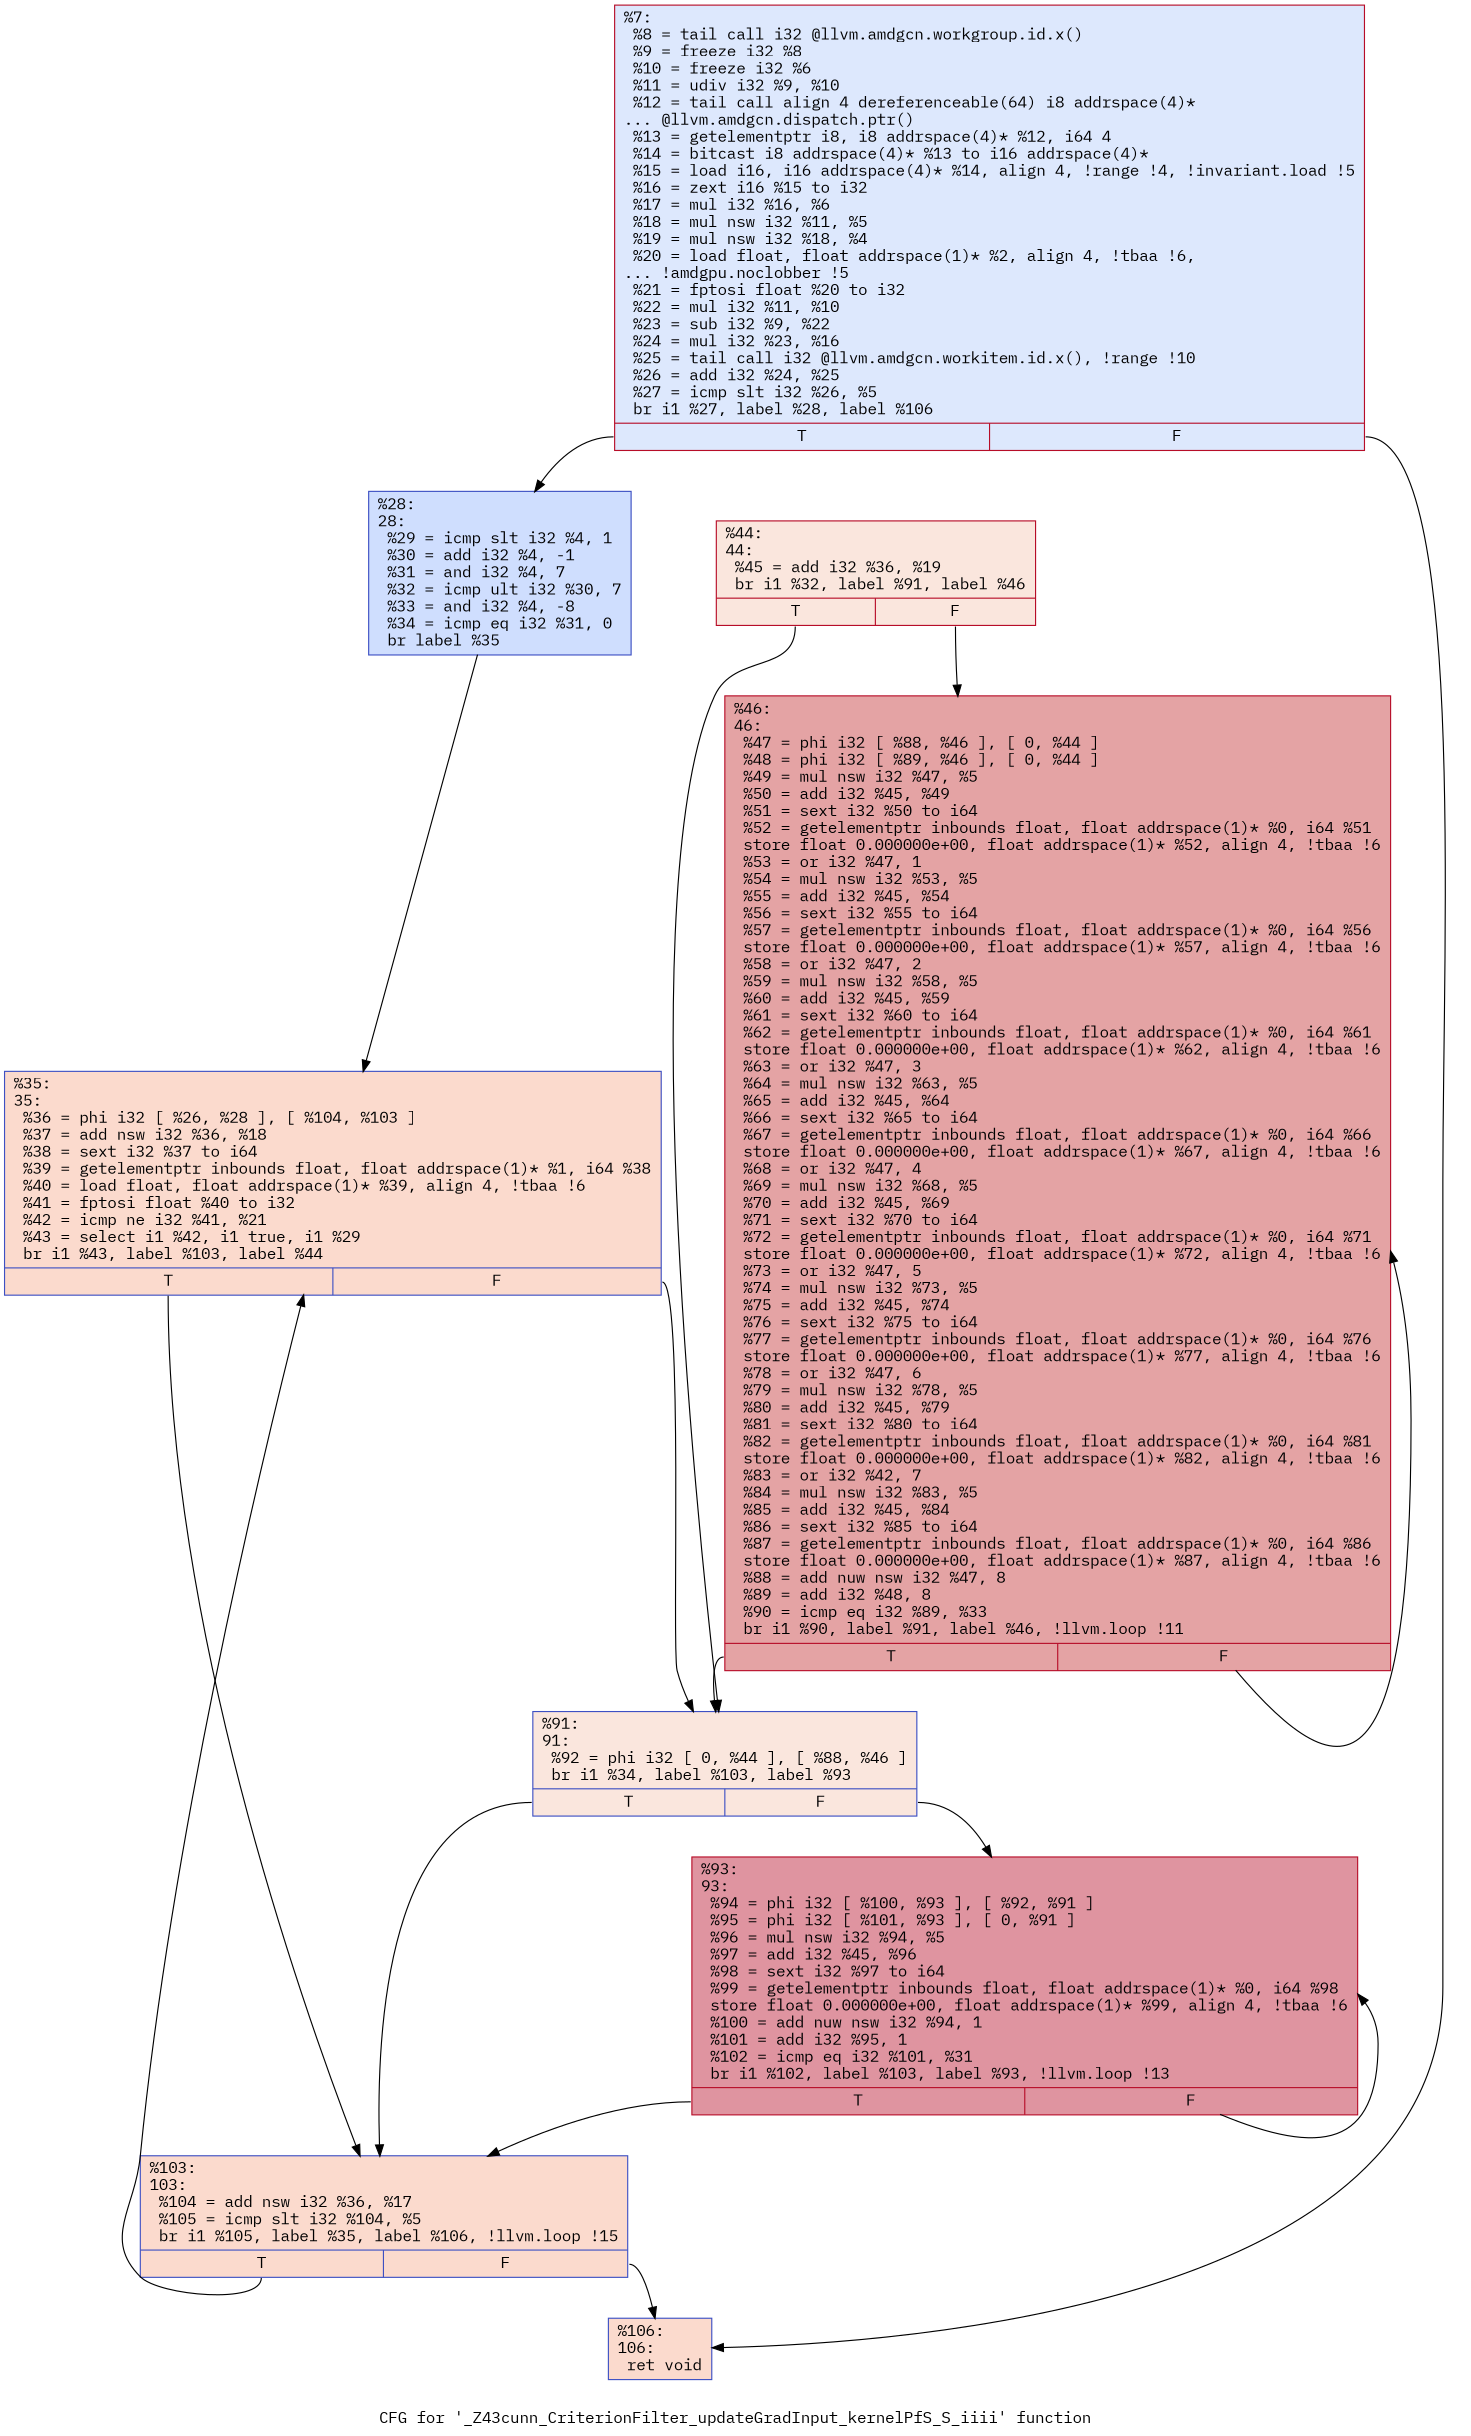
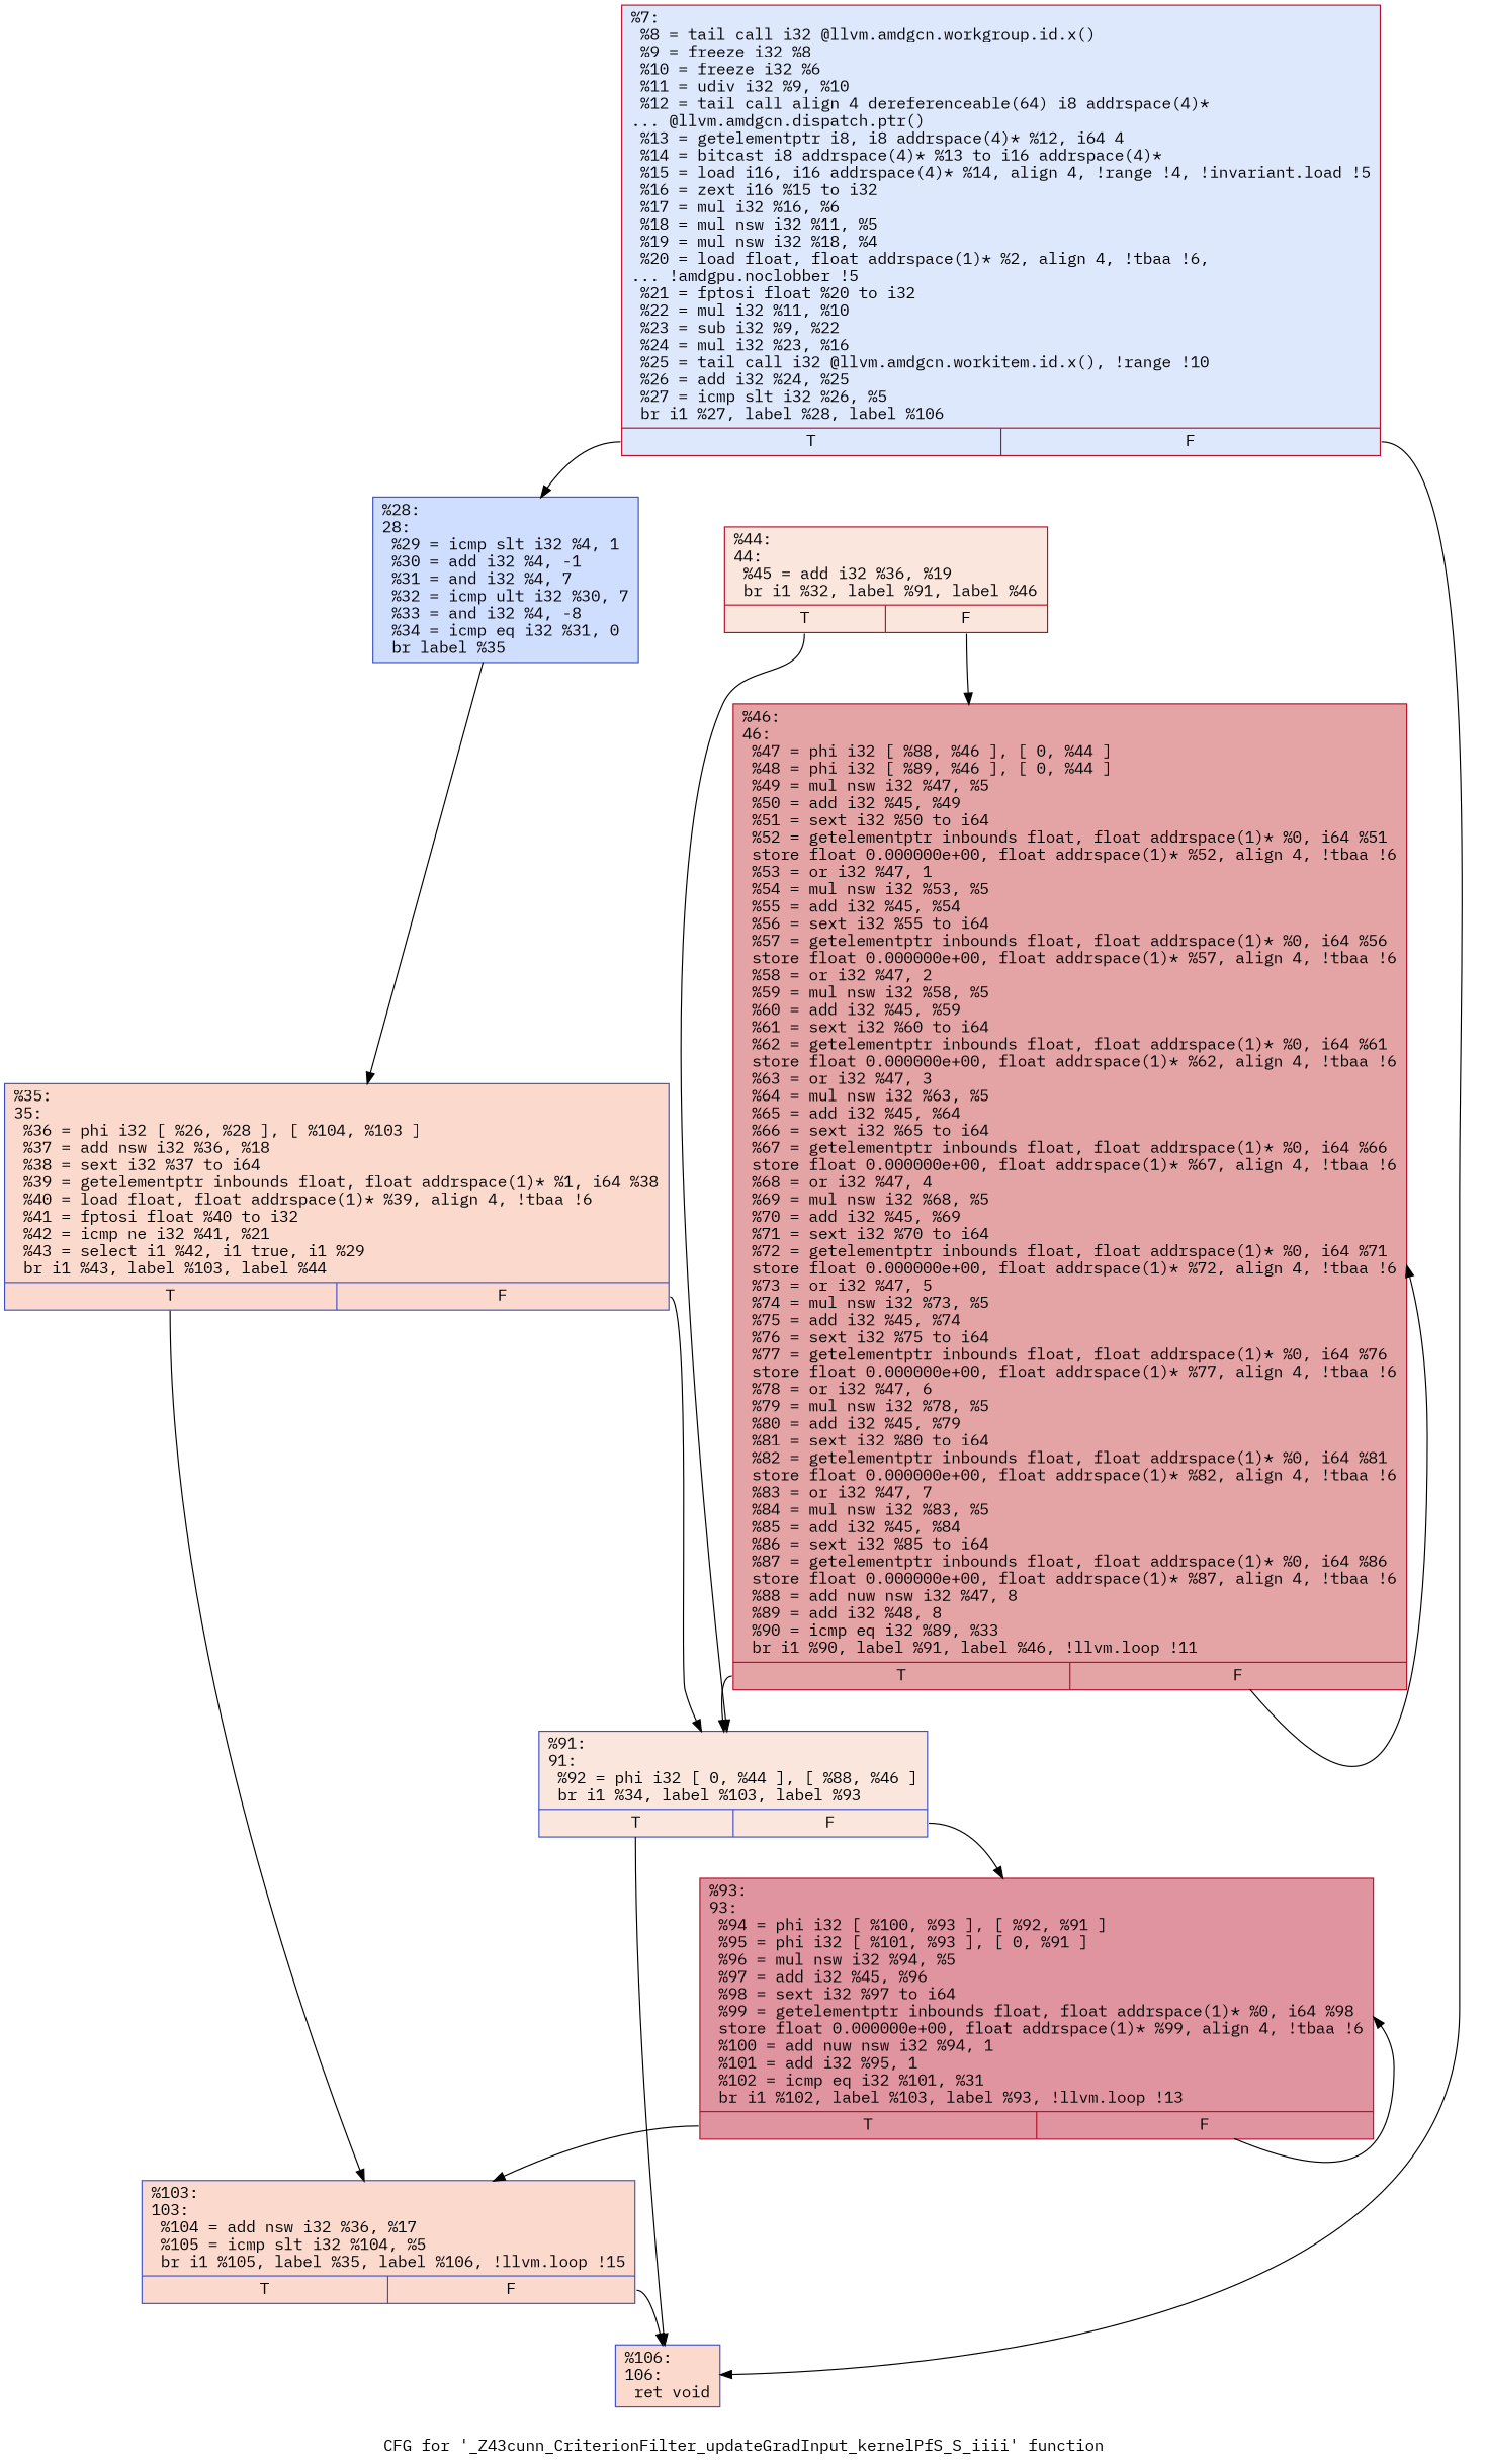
  digraph {
    fontname="IBM Plex Mono"
    label="CFG for '_Z43cunn_CriterionFilter_updateGradInput_kernelPfS_S_iiii' function"
    node [color="#3d50c3ff" fillcolor="#f7ac8e70" fontname="IBM Plex Mono" shape=record style=filled]
    edge [fontname="IBM Plex Mono" tailport=s0]
    n1 [color="#b70d28ff" fillcolor="#b2ccfb70" label="{%7:\l  %8 = tail call i32 @llvm.amdgcn.workgroup.id.x()\l  %9 = freeze i32 %8\l  %10 = freeze i32 %6\l  %11 = udiv i32 %9, %10\l  %12 = tail call align 4 dereferenceable(64) i8 addrspace(4)*\l... @llvm.amdgcn.dispatch.ptr()\l  %13 = getelementptr i8, i8 addrspace(4)* %12, i64 4\l  %14 = bitcast i8 addrspace(4)* %13 to i16 addrspace(4)*\l  %15 = load i16, i16 addrspace(4)* %14, align 4, !range !4, !invariant.load !5\l  %16 = zext i16 %15 to i32\l  %17 = mul i32 %16, %6\l  %18 = mul nsw i32 %11, %5\l  %19 = mul nsw i32 %18, %4\l  %20 = load float, float addrspace(1)* %2, align 4, !tbaa !6,\l... !amdgpu.noclobber !5\l  %21 = fptosi float %20 to i32\l  %22 = mul i32 %11, %10\l  %23 = sub i32 %9, %22\l  %24 = mul i32 %23, %16\l  %25 = tail call i32 @llvm.amdgcn.workitem.id.x(), !range !10\l  %26 = add i32 %24, %25\l  %27 = icmp slt i32 %26, %5\l  br i1 %27, label %28, label %106\l|{<s0>T|<s1>F}}"]
    n2 [fillcolor="#93b5fe70" label="{%28:\l28:                                               \l  %29 = icmp slt i32 %4, 1\l  %30 = add i32 %4, -1\l  %31 = and i32 %4, 7\l  %32 = icmp ult i32 %30, 7\l  %33 = and i32 %4, -8\l  %34 = icmp eq i32 %31, 0\l  br label %35\l}"]
    n3 [label="{%106:\l106:                                              \l  ret void\l}"]
    n4 [label="{%35:\l35:                                               \l  %36 = phi i32 [ %26, %28 ], [ %104, %103 ]\l  %37 = add nsw i32 %36, %18\l  %38 = sext i32 %37 to i64\l  %39 = getelementptr inbounds float, float addrspace(1)* %1, i64 %38\l  %40 = load float, float addrspace(1)* %39, align 4, !tbaa !6\l  %41 = fptosi float %40 to i32\l  %42 = icmp ne i32 %41, %21\l  %43 = select i1 %42, i1 true, i1 %29\l  br i1 %43, label %103, label %44\l|{<s0>T|<s1>F}}"]
    n5 [label="{%103:\l103:                                              \l  %104 = add nsw i32 %36, %17\l  %105 = icmp slt i32 %104, %5\l  br i1 %105, label %35, label %106, !llvm.loop !15\l|{<s0>T|<s1>F}}"]
    n6 [fillcolor="#f3c7b170" label="{%91:\l91:                                               \l  %92 = phi i32 [ 0, %44 ], [ %88, %46 ]\l  br i1 %34, label %103, label %93\l|{<s0>T|<s1>F}}"]
    n7 [color="#b70d28ff" fillcolor="#f3c7b170" label="{%44:\l44:                                               \l  %45 = add i32 %36, %19\l  br i1 %32, label %91, label %46\l|{<s0>T|<s1>F}}"]
-   n8 [color="#b70d28ff" fillcolor="#c32e3170" label="{%46:\l46:                                               \l  %47 = phi i32 [ %88, %46 ], [ 0, %44 ]\l  %48 = phi i32 [ %89, %46 ], [ 0, %44 ]\l  %49 = mul nsw i32 %47, %5\l  %50 = add i32 %45, %49\l  %51 = sext i32 %50 to i64\l  %52 = getelementptr inbounds float, float addrspace(1)* %0, i64 %51\l  store float 0.000000e+00, float addrspace(1)* %52, align 4, !tbaa !6\l  %53 = or i32 %47, 1\l  %54 = mul nsw i32 %53, %5\l  %55 = add i32 %45, %54\l  %56 = sext i32 %55 to i64\l  %57 = getelementptr inbounds float, float addrspace(1)* %0, i64 %56\l  store float 0.000000e+00, float addrspace(1)* %57, align 4, !tbaa !6\l  %58 = or i32 %47, 2\l  %59 = mul nsw i32 %58, %5\l  %60 = add i32 %45, %59\l  %61 = sext i32 %60 to i64\l  %62 = getelementptr inbounds float, float addrspace(1)* %0, i64 %61\l  store float 0.000000e+00, float addrspace(1)* %62, align 4, !tbaa !6\l  %63 = or i32 %47, 3\l  %64 = mul nsw i32 %63, %5\l  %65 = add i32 %45, %64\l  %66 = sext i32 %65 to i64\l  %67 = getelementptr inbounds float, float addrspace(1)* %0, i64 %66\l  store float 0.000000e+00, float addrspace(1)* %67, align 4, !tbaa !6\l  %68 = or i32 %47, 4\l  %69 = mul nsw i32 %68, %5\l  %70 = add i32 %45, %69\l  %71 = sext i32 %70 to i64\l  %72 = getelementptr inbounds float, float addrspace(1)* %0, i64 %71\l  store float 0.000000e+00, float addrspace(1)* %72, align 4, !tbaa !6\l  %73 = or i32 %47, 5\l  %74 = mul nsw i32 %73, %5\l  %75 = add i32 %45, %74\l  %76 = sext i32 %75 to i64\l  %77 = getelementptr inbounds float, float addrspace(1)* %0, i64 %76\l  store float 0.000000e+00, float addrspace(1)* %77, align 4, !tbaa !6\l  %78 = or i32 %47, 6\l  %79 = mul nsw i32 %78, %5\l  %80 = add i32 %45, %79\l  %81 = sext i32 %80 to i64\l  %82 = getelementptr inbounds float, float addrspace(1)* %0, i64 %81\l  store float 0.000000e+00, float addrspace(1)* %82, align 4, !tbaa !6\l  %83 = or i32 %42, 7\l  %84 = mul nsw i32 %83, %5\l  %85 = add i32 %45, %84\l  %86 = sext i32 %85 to i64\l  %87 = getelementptr inbounds float, float addrspace(1)* %0, i64 %86\l  store float 0.000000e+00, float addrspace(1)* %87, align 4, !tbaa !6\l  %88 = add nuw nsw i32 %47, 8\l  %89 = add i32 %48, 8\l  %90 = icmp eq i32 %89, %33\l  br i1 %90, label %91, label %46, !llvm.loop !11\l|{<s0>T|<s1>F}}"]
+   n8 [color="#b70d28ff" fillcolor="#c32e3170" label="{%46:\l46:                                               \l  %47 = phi i32 [ %88, %46 ], [ 0, %44 ]\l  %48 = phi i32 [ %89, %46 ], [ 0, %44 ]\l  %49 = mul nsw i32 %47, %5\l  %50 = add i32 %45, %49\l  %51 = sext i32 %50 to i64\l  %52 = getelementptr inbounds float, float addrspace(1)* %0, i64 %51\l  store float 0.000000e+00, float addrspace(1)* %52, align 4, !tbaa !6\l  %53 = or i32 %47, 1\l  %54 = mul nsw i32 %53, %5\l  %55 = add i32 %45, %54\l  %56 = sext i32 %55 to i64\l  %57 = getelementptr inbounds float, float addrspace(1)* %0, i64 %56\l  store float 0.000000e+00, float addrspace(1)* %57, align 4, !tbaa !6\l  %58 = or i32 %47, 2\l  %59 = mul nsw i32 %58, %5\l  %60 = add i32 %45, %59\l  %61 = sext i32 %60 to i64\l  %62 = getelementptr inbounds float, float addrspace(1)* %0, i64 %61\l  store float 0.000000e+00, float addrspace(1)* %62, align 4, !tbaa !6\l  %63 = or i32 %47, 3\l  %64 = mul nsw i32 %63, %5\l  %65 = add i32 %45, %64\l  %66 = sext i32 %65 to i64\l  %67 = getelementptr inbounds float, float addrspace(1)* %0, i64 %66\l  store float 0.000000e+00, float addrspace(1)* %67, align 4, !tbaa !6\l  %68 = or i32 %47, 4\l  %69 = mul nsw i32 %68, %5\l  %70 = add i32 %45, %69\l  %71 = sext i32 %70 to i64\l  %72 = getelementptr inbounds float, float addrspace(1)* %0, i64 %71\l  store float 0.000000e+00, float addrspace(1)* %72, align 4, !tbaa !6\l  %73 = or i32 %47, 5\l  %74 = mul nsw i32 %73, %5\l  %75 = add i32 %45, %74\l  %76 = sext i32 %75 to i64\l  %77 = getelementptr inbounds float, float addrspace(1)* %0, i64 %76\l  store float 0.000000e+00, float addrspace(1)* %77, align 4, !tbaa !6\l  %78 = or i32 %47, 6\l  %79 = mul nsw i32 %78, %5\l  %80 = add i32 %45, %79\l  %81 = sext i32 %80 to i64\l  %82 = getelementptr inbounds float, float addrspace(1)* %0, i64 %81\l  store float 0.000000e+00, float addrspace(1)* %82, align 4, !tbaa !6\l  %83 = or i32 %47, 7\l  %84 = mul nsw i32 %83, %5\l  %85 = add i32 %45, %84\l  %86 = sext i32 %85 to i64\l  %87 = getelementptr inbounds float, float addrspace(1)* %0, i64 %86\l  store float 0.000000e+00, float addrspace(1)* %87, align 4, !tbaa !6\l  %88 = add nuw nsw i32 %47, 8\l  %89 = add i32 %48, 8\l  %90 = icmp eq i32 %89, %33\l  br i1 %90, label %91, label %46, !llvm.loop !11\l|{<s0>T|<s1>F}}"]
    n9 [color="#b70d28ff" fillcolor="#b70d2870" label="{%93:\l93:                                               \l  %94 = phi i32 [ %100, %93 ], [ %92, %91 ]\l  %95 = phi i32 [ %101, %93 ], [ 0, %91 ]\l  %96 = mul nsw i32 %94, %5\l  %97 = add i32 %45, %96\l  %98 = sext i32 %97 to i64\l  %99 = getelementptr inbounds float, float addrspace(1)* %0, i64 %98\l  store float 0.000000e+00, float addrspace(1)* %99, align 4, !tbaa !6\l  %100 = add nuw nsw i32 %94, 1\l  %101 = add i32 %95, 1\l  %102 = icmp eq i32 %101, %31\l  br i1 %102, label %103, label %93, !llvm.loop !13\l|{<s0>T|<s1>F}}"]
    n1 -> n2
    n1 -> n3 [tailport=s1]
    n2 -> n4
    n4 -> n5
    n4 -> n6 [tailport=s1]
    n5 -> n3 [tailport=s1]
-   n5 -> n4
-   n6 -> n5
+   n6 -> n3
    n6 -> n9 [tailport=s1]
    n7 -> n6
    n7 -> n8 [tailport=s1]
    n8 -> n6
    n8 -> n8 [tailport=s1]
    n9 -> n5
    n9 -> n9 [tailport=s1]
  }
